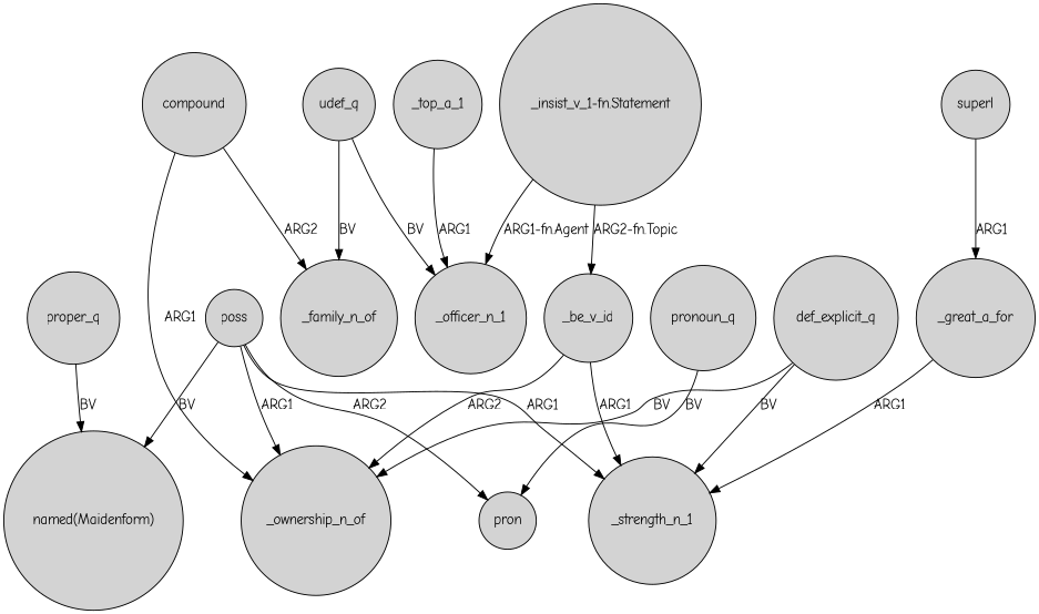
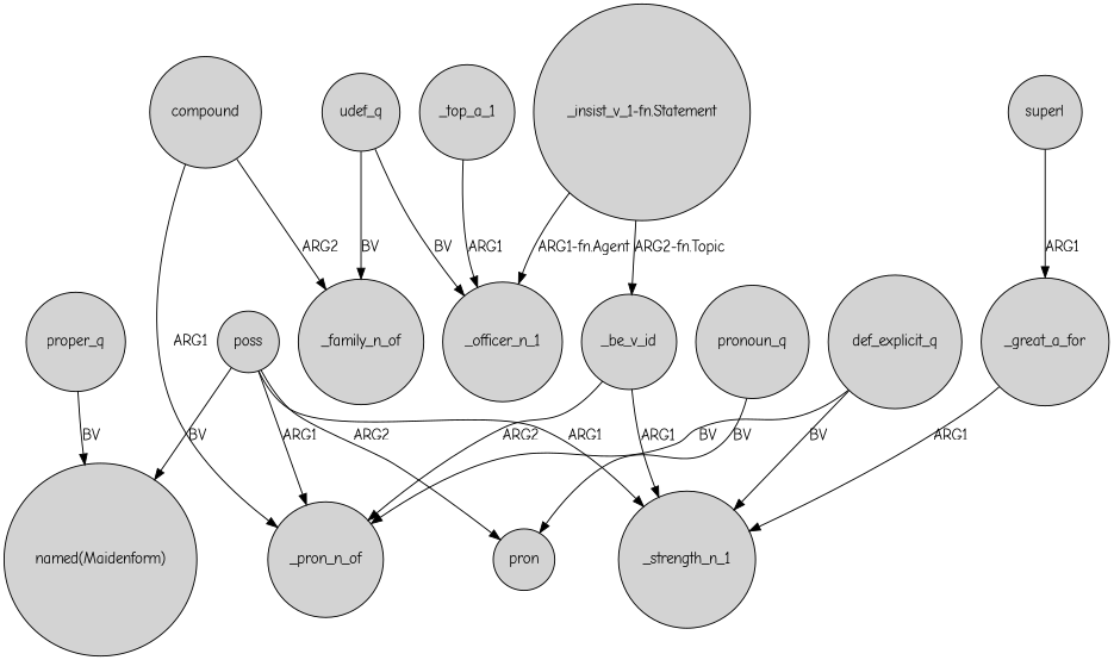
  digraph {
    fontname="Comic Neue"
    node [fontname="Comic Neue" shape=circle style=filled]
    edge [fontname="Comic Neue"]
    proper_q
    "named(Maidenform)"
    compound
-   _ownership_n_of
+   _ownership_n_of [label=_pron_n_of]
    _family_n_of
    poss
    pron
    _strength_n_1
    _be_v_id
    _top_a_1
    _officer_n_1
    _great_a_for
    def_explicit_q
    pronoun_q
    superl
    udef_q
    "_insist_v_1-fn.Statement"
    proper_q -> "named(Maidenform)" [label=BV]
    compound -> _ownership_n_of [label=ARG1]
    compound -> _family_n_of [label=ARG2]
    poss -> "named(Maidenform)" [label=BV]
    poss -> _ownership_n_of [label=ARG1]
    poss -> pron [label=ARG2]
    poss -> _strength_n_1 [label=ARG1]
    _be_v_id -> _ownership_n_of [label=ARG2]
    _be_v_id -> _strength_n_1 [label=ARG1]
    _top_a_1 -> _officer_n_1 [label=ARG1]
    _great_a_for -> _strength_n_1 [label=ARG1]
    def_explicit_q -> _ownership_n_of [label=BV]
    def_explicit_q -> _strength_n_1 [label=BV]
    pronoun_q -> pron [label=BV]
    superl -> _great_a_for [label=ARG1]
    udef_q -> _family_n_of [label=BV]
    udef_q -> _officer_n_1 [label=BV]
    "_insist_v_1-fn.Statement" -> _be_v_id [label="ARG2-fn.Topic"]
    "_insist_v_1-fn.Statement" -> _officer_n_1 [label="ARG1-fn.Agent"]
  }
